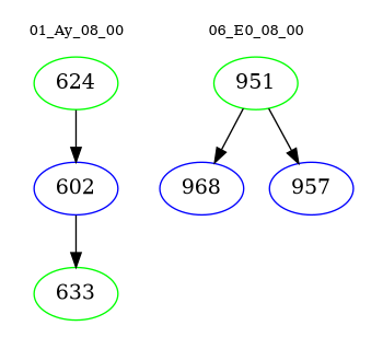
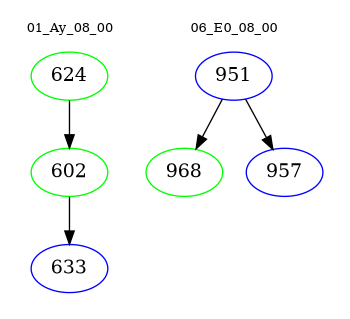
  digraph {
    node [color=green]
    edge [color=black]
    n1 [label=624]
-   n2 [color=blue label=602]
-   n3 [label=633]
-   n4 [color=blue label=968]
-   n5 [label=951]
+   n2 [label=602]
+   n3 [color=blue label=633]
+   n4 [label=968]
+   n5 [color=blue label=951]
    n6 [color=blue label=957]
    subgraph cluster_1 {
      color=white
      fontsize=10
      label="01_Ay_08_00"
      n1
      n2
      n3
    }
    subgraph cluster_2 {
      color=white
      fontsize=10
      label="06_E0_08_00"
      n4
      n5
      n6
    }
    n1 -> n2
    n2 -> n3
    n5 -> n4
    n5 -> n6
  }
